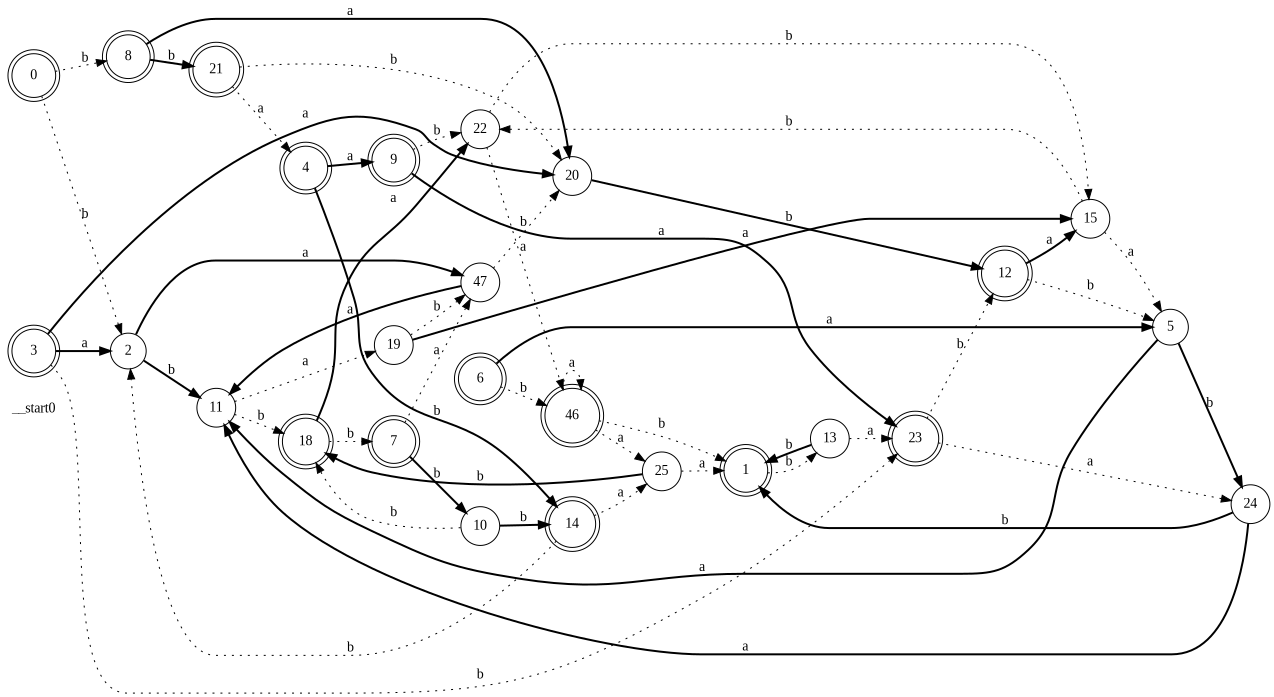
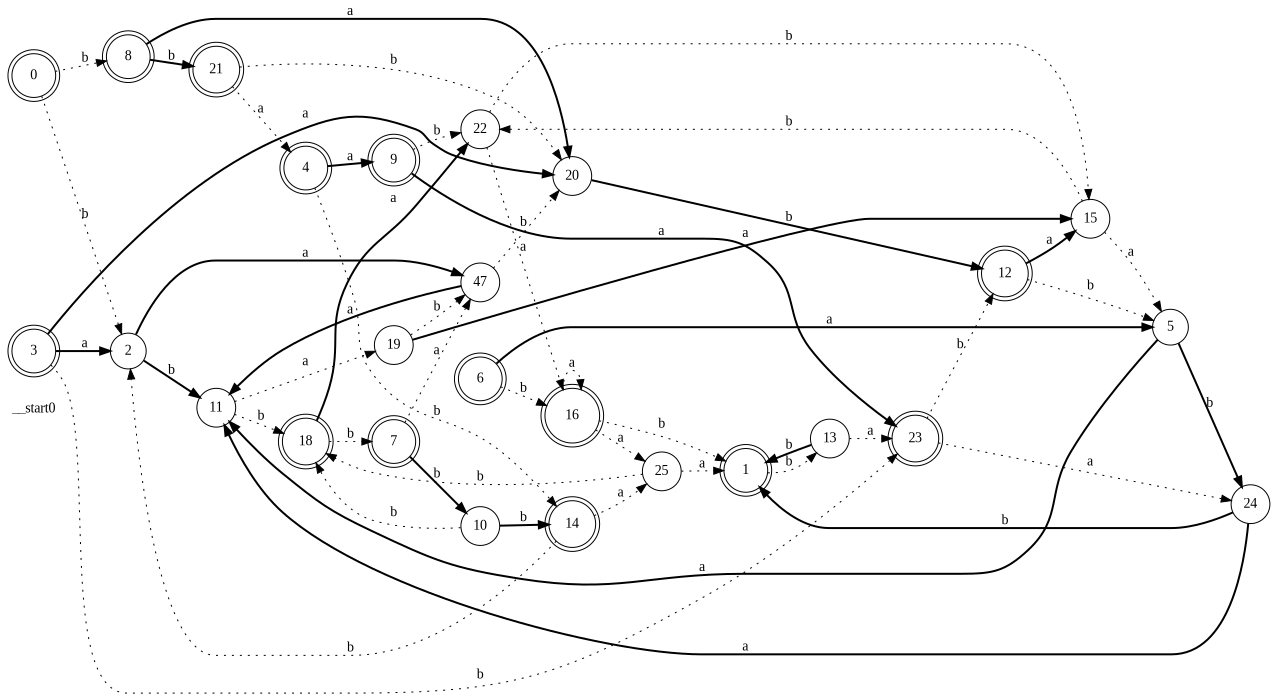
  digraph {
    fontname="Liberation Serif"
    rankdir=LR
    node [fontname="Liberation Serif" shape=doublecircle color=black fillcolor=white style="rounded,filled"]
    edge [fontname="Liberation Serif" style=dotted]
    __start0 [shape=none color="" fillcolor="" style=""]
    n2 [label=0]
    n3 [label=2 shape=circle style=filled]
    n4 [label=8]
    n5 [label=11 shape=circle style=filled]
    n6 [label=47 shape=circle style=filled]
    n7 [label=20 shape=circle style=filled]
    n8 [label=21]
    n9 [label=1]
    n10 [label=13 shape=circle style=filled]
    n11 [label=23]
    n12 [label=25 shape=circle style=filled]
    n13 [label=18]
    n14 [label=19 shape=circle style=filled]
    n15 [label=3]
    n16 [label=24 shape=circle style=filled]
    n17 [label=12]
    n18 [label=4]
    n19 [label=9]
    n20 [label=14]
    n21 [label=22 shape=circle style=filled]
    n22 [label=5 shape=circle style=filled]
    n23 [label=6]
-   n24 [label=46]
+   n24 [label=16]
    n25 [label=7]
    n26 [label=10 shape=circle style=filled]
    n27 [label=15 shape=circle style=filled]
    n2 -> n3 [label=b]
    n2 -> n4 [label=b]
    n3 -> n5 [label=b style=bold]
    n3 -> n6 [label=a style=bold]
    n4 -> n7 [label=a style=bold]
    n4 -> n8 [label=b style=bold]
    n5 -> n13 [label=b]
    n5 -> n14 [label=a]
    n6 -> n5 [label=a style=bold]
    n6 -> n7 [label=b]
    n7 -> n17 [label=b style=bold]
    n8 -> n7 [label=b]
    n8 -> n18 [label=a]
    n9 -> n10 [label=b]
    n10 -> n9 [label=b style=bold]
    n10 -> n11 [label=a]
    n11 -> n16 [label=a]
    n11 -> n17 [label=b]
    n12 -> n9 [label=a]
-   n12 -> n13 [label=b style=bold]
+   n12 -> n13 [label=b]
    n13 -> n21 [label=a style=bold]
    n13 -> n25 [label=b]
    n14 -> n6 [label=b]
    n14 -> n27 [label=a style=bold]
    n15 -> n3 [label=a style=bold]
    n15 -> n7 [label=a style=bold]
    n15 -> n11 [label=b]
    n16 -> n5 [label=a style=bold]
    n16 -> n9 [label=b style=bold]
    n17 -> n22 [label=b]
    n17 -> n27 [label=a style=bold]
    n18 -> n19 [label=a style=bold]
-   n18 -> n20 [label=b style=bold]
+   n18 -> n20 [label=b]
    n19 -> n11 [label=a style=bold]
    n19 -> n21 [label=b]
    n20 -> n3 [label=b]
    n20 -> n12 [label=a]
    n21 -> n24 [label=a]
    n21 -> n27 [label=b]
    n22 -> n5 [label=a style=bold]
    n22 -> n16 [label=b style=bold]
    n23 -> n22 [label=a style=bold]
    n23 -> n24 [label=b]
    n24 -> n9 [label=b]
    n24 -> n12 [label=a]
    n24 -> n24 [label=a]
    n25 -> n6 [label=a]
    n25 -> n26 [label=b style=bold]
    n26 -> n13 [label=b]
    n26 -> n20 [label=b style=bold]
    n27 -> n21 [label=b]
    n27 -> n22 [label=a]
  }
